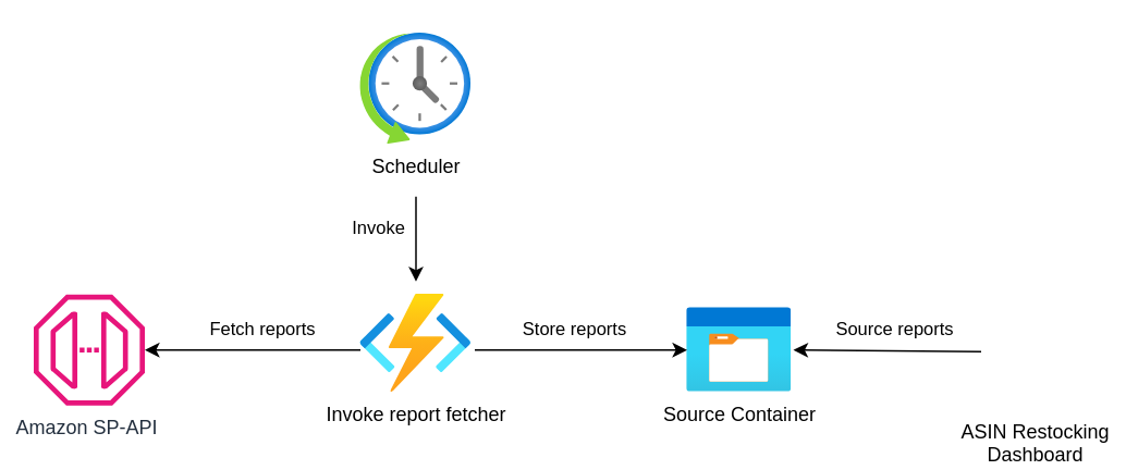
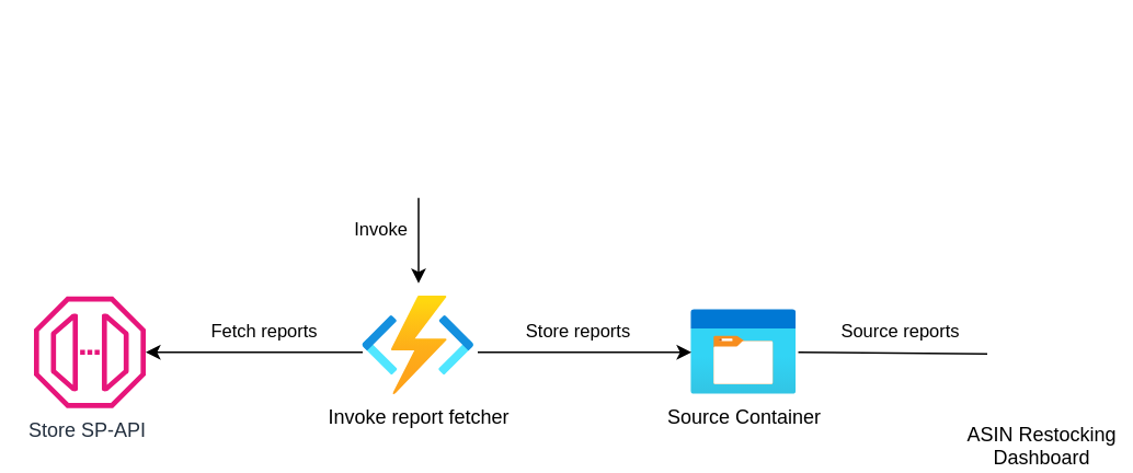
  <mxCell id="0" />
  <mxCell id="1" parent="0" />
- <mxCell id="2" value="Amazon SP-API&amp;nbsp;" style="sketch=0;outlineConnect=0;fontColor=#232F3E;gradientColor=none;fillColor=#E7157B;strokeColor=none;dashed=0;verticalLabelPosition=bottom;verticalAlign=top;align=center;html=1;fontSize=12;fontStyle=0;aspect=fixed;pointerEvents=1;shape=mxgraph.aws4.endpoint;" vertex="1" parent="1"><mxGeometry x="20" y="180" width="68" height="68" as="geometry" /></mxCell>
+ <mxCell id="2" value="Store SP-API&amp;nbsp;" style="sketch=0;outlineConnect=0;fontColor=#232F3E;gradientColor=none;fillColor=#E7157B;strokeColor=none;dashed=0;verticalLabelPosition=bottom;verticalAlign=top;align=center;html=1;fontSize=12;fontStyle=0;aspect=fixed;pointerEvents=1;shape=mxgraph.aws4.endpoint;" vertex="1" parent="1"><mxGeometry x="20" y="180" width="68" height="68" as="geometry" /></mxCell>
  <mxCell id="3" value="Invoke report fetcher" style="image;aspect=fixed;html=1;points=[];align=center;fontSize=12;image=img/lib/azure2/compute/Function_Apps.svg;fontColor=#000000;labelBackgroundColor=none;" vertex="1" parent="1"><mxGeometry x="220" y="180" width="68" height="60" as="geometry" /></mxCell>
- <mxCell id="4" value="Scheduler" style="image;aspect=fixed;html=1;points=[];align=center;fontSize=12;image=img/lib/azure2/general/Scheduler.svg;labelBackgroundColor=none;fontColor=#000000;" vertex="1" parent="1"><mxGeometry x="220" y="20" width="68" height="68" as="geometry" /></mxCell>
  <mxCell id="5" value="Source Container" style="image;aspect=fixed;html=1;points=[];align=center;fontSize=12;image=img/lib/azure2/general/Storage_Container.svg;labelBackgroundColor=none;fontColor=#000000;" vertex="1" parent="1"><mxGeometry x="420" y="188" width="64" height="52" as="geometry" /></mxCell>
  <mxCell id="6" value="ASIN Restocking &#10;Dashboard" style="shape=image;verticalLabelPosition=bottom;labelBackgroundColor=none;verticalAlign=top;aspect=fixed;imageAspect=0;image=https://qbico.pl/wp-content/uploads/2021/03/ms-power-bi-main.webp;fontColor=#000000;" vertex="1" parent="1"><mxGeometry x="600" y="180" width="67" height="70.53" as="geometry" /></mxCell>
  <mxCell id="7" value="" style="endArrow=classic;html=1;rounded=0;fontColor=#000000;strokeColor=#000000;exitX=0;exitY=0.567;exitDx=0;exitDy=0;exitPerimeter=0;" edge="1" parent="1" source="3" target="2"><mxGeometry width="50" height="50" relative="1" as="geometry"><mxPoint x="400" y="400" as="sourcePoint" /><mxPoint x="330" y="350" as="targetPoint" /></mxGeometry></mxCell>
  <mxCell id="8" value="Fetch reports" style="edgeLabel;html=1;align=center;verticalAlign=middle;resizable=0;points=[];labelBackgroundColor=none;fontColor=#000000;" vertex="1" connectable="0" parent="7"><mxGeometry x="-0.318" y="2" relative="1" as="geometry"><mxPoint x="-15" y="-16" as="offset" /></mxGeometry></mxCell>
  <mxCell id="9" value="" style="endArrow=classic;html=1;rounded=0;fontColor=#000000;strokeColor=#000000;" edge="1" parent="1"><mxGeometry width="50" height="50" relative="1" as="geometry"><mxPoint x="254" y="120" as="sourcePoint" /><mxPoint x="254" y="172" as="targetPoint" /></mxGeometry></mxCell>
  <mxCell id="10" value="Invoke" style="edgeLabel;html=1;align=center;verticalAlign=middle;resizable=0;points=[];labelBackgroundColor=none;fontColor=#000000;" vertex="1" connectable="0" parent="9"><mxGeometry x="-0.308" y="1" relative="1" as="geometry"><mxPoint x="-25" as="offset" /></mxGeometry></mxCell>
  <mxCell id="11" value="" style="endArrow=classic;html=1;rounded=0;fontColor=#000000;strokeColor=#000000;" edge="1" parent="1" target="5"><mxGeometry width="50" height="50" relative="1" as="geometry"><mxPoint x="290" y="214" as="sourcePoint" /><mxPoint x="98" y="224" as="targetPoint" /></mxGeometry></mxCell>
  <mxCell id="12" value="Store reports" style="edgeLabel;html=1;align=center;verticalAlign=middle;resizable=0;points=[];labelBackgroundColor=none;fontColor=#000000;" vertex="1" connectable="0" parent="11"><mxGeometry x="-0.318" y="2" relative="1" as="geometry"><mxPoint x="16" y="-12" as="offset" /></mxGeometry></mxCell>
- <mxCell id="13" value="" style="endArrow=classic;html=1;rounded=0;fontColor=#000000;strokeColor=#000000;entryX=1.016;entryY=0.5;entryDx=0;entryDy=0;entryPerimeter=0;" edge="1" parent="1" source="6" target="5"><mxGeometry width="50" height="50" relative="1" as="geometry"><mxPoint x="601" y="340" as="sourcePoint" /><mxPoint x="601" y="214" as="targetPoint" /></mxGeometry></mxCell>
+ <mxCell id="13" value="" style="endArrow=none;html=1;rounded=0;fontColor=#000000;strokeColor=#000000;entryX=1.016;entryY=0.5;entryDx=0;entryDy=0;entryPerimeter=0;" edge="1" parent="1" source="6" target="5"><mxGeometry width="50" height="50" relative="1" as="geometry"><mxPoint x="601" y="340" as="sourcePoint" /><mxPoint x="601" y="214" as="targetPoint" /></mxGeometry></mxCell>
  <mxCell id="14" value="Source reports" style="edgeLabel;html=1;align=center;verticalAlign=middle;resizable=0;points=[];labelBackgroundColor=none;fontColor=#000000;" vertex="1" connectable="0" parent="13"><mxGeometry x="-0.318" y="2" relative="1" as="geometry"><mxPoint x="-14" y="-16" as="offset" /></mxGeometry></mxCell>
